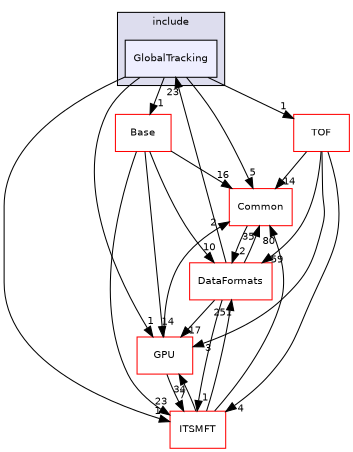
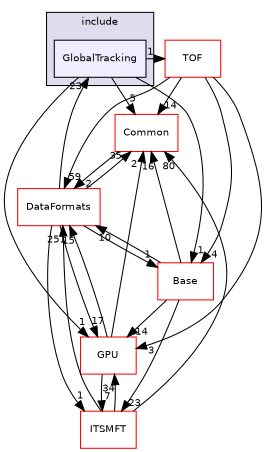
  digraph {
    compound=true
    node [fontname=Helvetica fontsize=10 shape=box color=red]
    edge [headlabel=1 labeldistance=1.5 labelfontname=Helvetica labelfontsize=10]
    n1 [fillcolor="#eeeeff" label=GlobalTracking pencolor=black style=filled color=""]
    n2 [label=Common]
    n3 [label=Base]
    n4 [label=ITSMFT]
    n5 [label=TOF]
    n6 [label=GPU]
    n7 [label=DataFormats]
    subgraph cluster_1 {
      bgcolor="#ddddee"
      fontname=Helvetica
      fontsize=10
      label=include
      pencolor=black
      n1
    }
    n1 -> n2 [headlabel=5]
    n1 -> n3
-   n1 -> n4
    n1 -> n5
    n1 -> n6
    n2 -> n7 [headlabel=2]
    n3 -> n2 [headlabel=16]
    n3 -> n4 [headlabel=23]
    n3 -> n6 [headlabel=14]
    n3 -> n7 [headlabel=10]
    n4 -> n2 [headlabel=80]
    n4 -> n6 [headlabel=34]
    n4 -> n7 [headlabel=251]
    n5 -> n2 [headlabel=14]
-   n5 -> n4 [headlabel=4]
+   n5 -> n3 [headlabel=4]
    n5 -> n6 [headlabel=3]
    n5 -> n7 [headlabel=59]
    n6 -> n2 [headlabel=2]
    n6 -> n4 [headlabel=7]
+   n6 -> n7 [headlabel=15]
    n7 -> n1 [headlabel=23]
    n7 -> n2 [headlabel=35]
+   n7 -> n3
    n7 -> n4
    n7 -> n6 [headlabel=17]
  }
